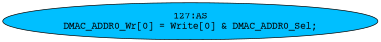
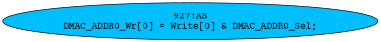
  strict digraph {
    fontname="Courier Prime"
-   n1 [ast="<pyverilog.vparser.ast.Assign object at 0x7fbdee0e39d0>" def_var="['DMAC_ADDR0_Wr']" fillcolor=deepskyblue label="127:AS\nDMAC_ADDR0_Wr[0] = Write[0] & DMAC_ADDR0_Sel;" statements="[]" style=filled typ=Assign use_var="['Write', 'DMAC_ADDR0_Sel']" fontname="Courier Prime"]
+   n1 [ast="<pyverilog.vparser.ast.Assign object at 0x7fbdee0e39d0>" def_var="['DMAC_ADDR0_Wr']" fillcolor=deepskyblue label="927:AS\nDMAC_ADDR0_Wr[0] = Write[0] & DMAC_ADDR0_Sel;" statements="[]" style=filled typ=Assign use_var="['Write', 'DMAC_ADDR0_Sel']" fontname="Courier Prime"]
  }
